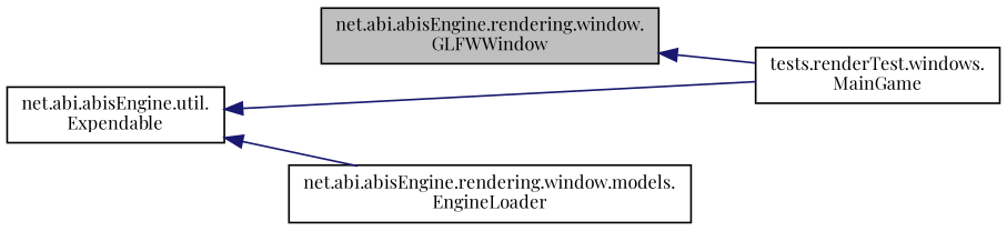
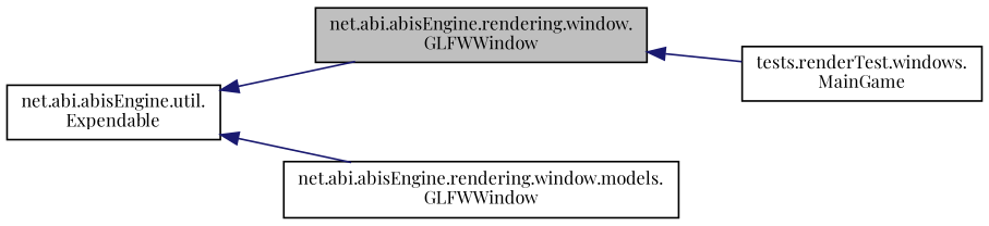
  digraph {
    fontname="Playfair Display"
    rankdir=LR
    node [color=black fillcolor=white fontname="Playfair Display" fontsize=10 shape=record style=filled]
    edge [color=midnightblue dir=back fontname="Playfair Display" fontsize=10 labelfontname=Helvetica labelfontsize=10 style=solid]
    n1 [fillcolor=grey75 fontcolor=black height=0.2 label="net.abi.abisEngine.rendering.window.\lGLFWWindow" width=0.4]
    n2 [height=0.2 label="tests.renderTest.windows.\lMainGame" width=0.4]
-   n3 [height=0.2 label="net.abi.abisEngine.rendering.window.models.\lEngineLoader" width=0.4]
+   n3 [height=0.2 label="net.abi.abisEngine.rendering.window.models.\lGLFWWindow" width=0.4]
    n4 [height=0.2 label="net.abi.abisEngine.util.\lExpendable" width=0.4]
    n1 -> n2
-   n4 -> n2
+   n4 -> n1
    n4 -> n3
  }
